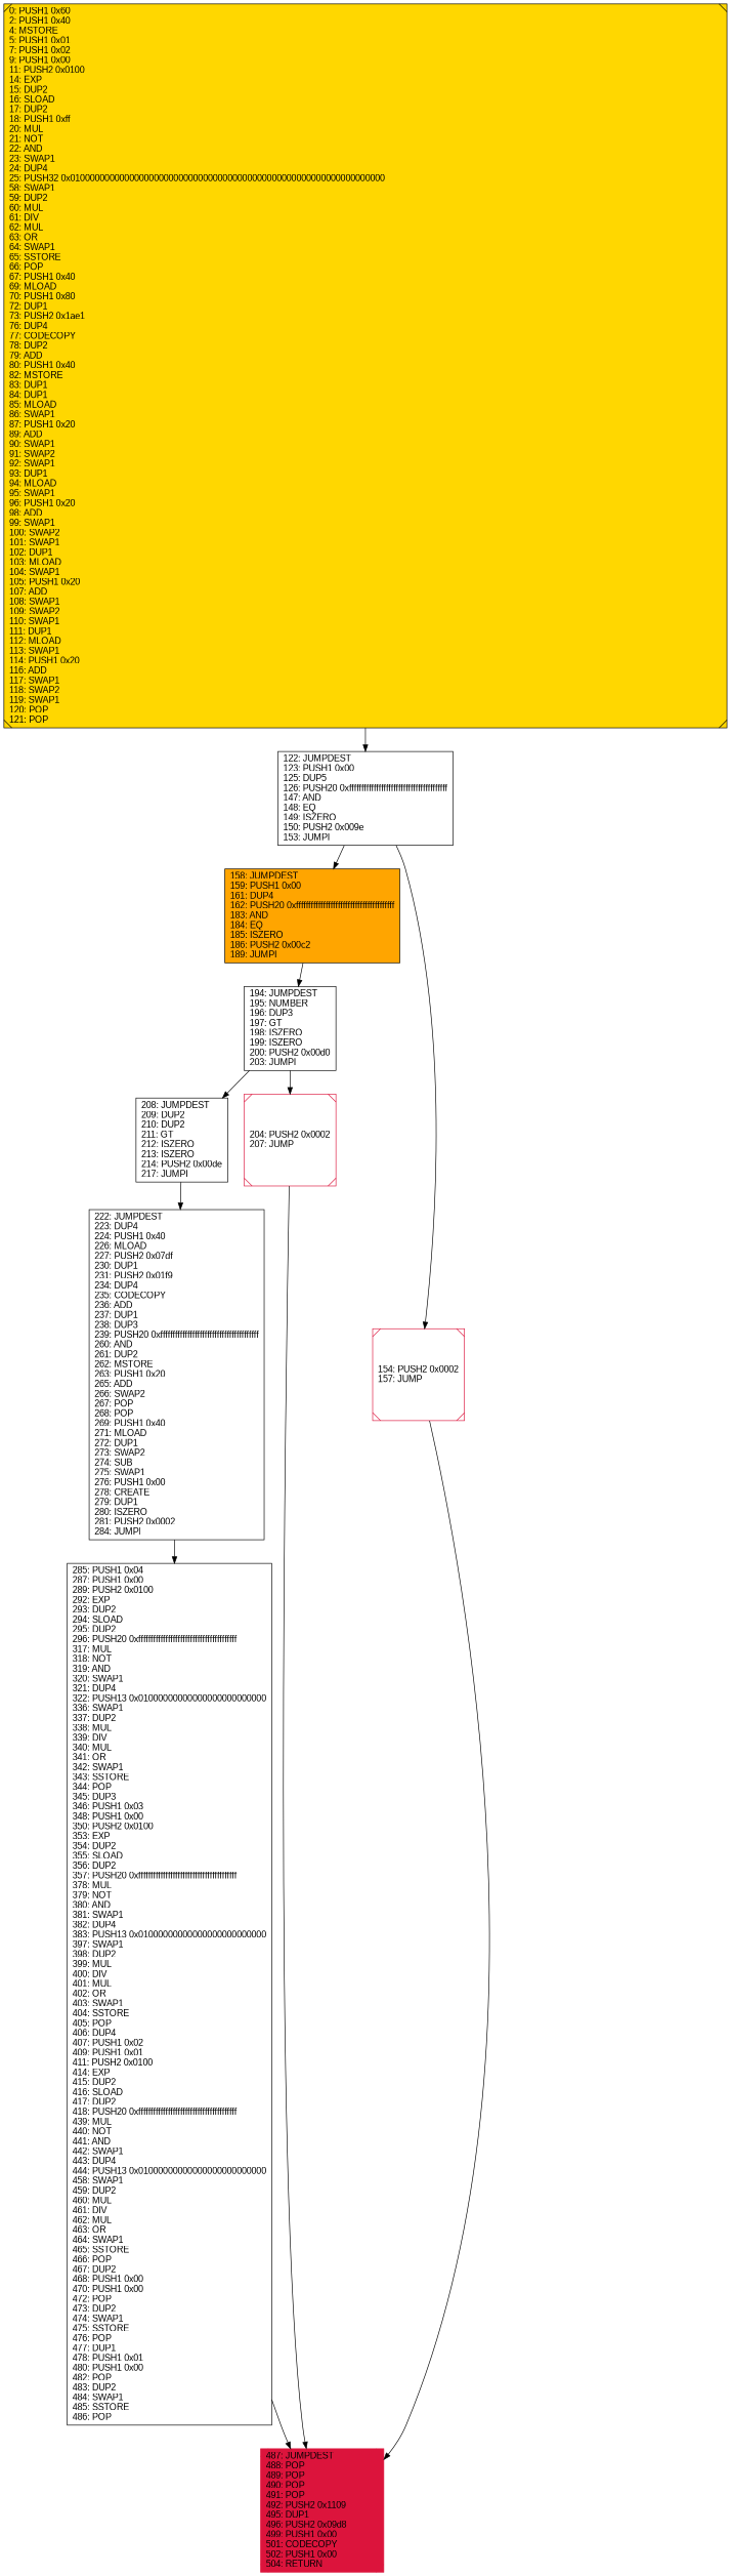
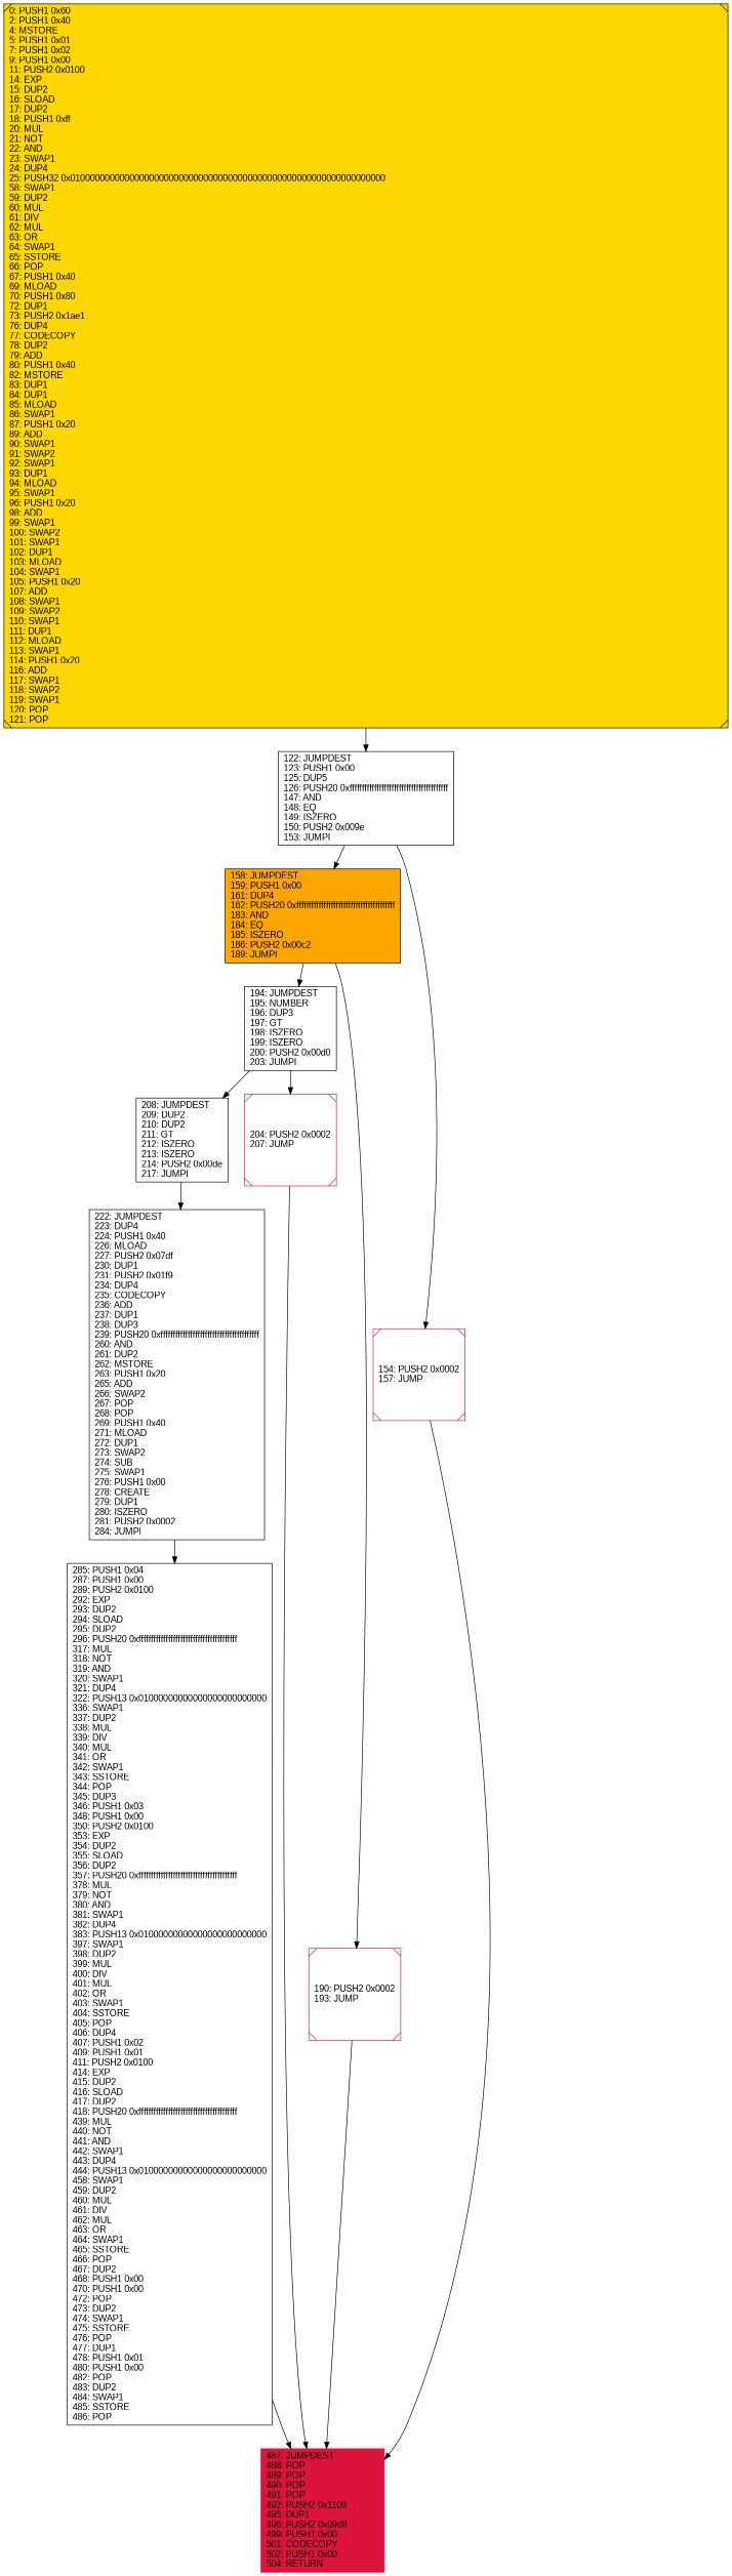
  digraph {
    rankdir=UD
    node [color=black fillcolor=white fontcolor=black fontname=arial shape=box style=filled]
    n1 [label="122: JUMPDEST\l123: PUSH1 0x00\l125: DUP5\l126: PUSH20 0xffffffffffffffffffffffffffffffffffffffff\l147: AND\l148: EQ\l149: ISZERO\l150: PUSH2 0x009e\l153: JUMPI\l"]
    n2 [fillcolor=orange label="158: JUMPDEST\l159: PUSH1 0x00\l161: DUP4\l162: PUSH20 0xffffffffffffffffffffffffffffffffffffffff\l183: AND\l184: EQ\l185: ISZERO\l186: PUSH2 0x00c2\l189: JUMPI\l"]
    n3 [color=crimson label="154: PUSH2 0x0002\l157: JUMP\l" shape=Msquare]
    n4 [label="194: JUMPDEST\l195: NUMBER\l196: DUP3\l197: GT\l198: ISZERO\l199: ISZERO\l200: PUSH2 0x00d0\l203: JUMPI\l"]
+   n5 [color=crimson label="190: PUSH2 0x0002\l193: JUMP\l" shape=Msquare]
    n6 [color=crimson fillcolor=crimson label="487: JUMPDEST\l488: POP\l489: POP\l490: POP\l491: POP\l492: PUSH2 0x1109\l495: DUP1\l496: PUSH2 0x09d8\l499: PUSH1 0x00\l501: CODECOPY\l502: PUSH1 0x00\l504: RETURN\l" shape=Msquare]
    n7 [label="285: PUSH1 0x04\l287: PUSH1 0x00\l289: PUSH2 0x0100\l292: EXP\l293: DUP2\l294: SLOAD\l295: DUP2\l296: PUSH20 0xffffffffffffffffffffffffffffffffffffffff\l317: MUL\l318: NOT\l319: AND\l320: SWAP1\l321: DUP4\l322: PUSH13 0x01000000000000000000000000\l336: SWAP1\l337: DUP2\l338: MUL\l339: DIV\l340: MUL\l341: OR\l342: SWAP1\l343: SSTORE\l344: POP\l345: DUP3\l346: PUSH1 0x03\l348: PUSH1 0x00\l350: PUSH2 0x0100\l353: EXP\l354: DUP2\l355: SLOAD\l356: DUP2\l357: PUSH20 0xffffffffffffffffffffffffffffffffffffffff\l378: MUL\l379: NOT\l380: AND\l381: SWAP1\l382: DUP4\l383: PUSH13 0x01000000000000000000000000\l397: SWAP1\l398: DUP2\l399: MUL\l400: DIV\l401: MUL\l402: OR\l403: SWAP1\l404: SSTORE\l405: POP\l406: DUP4\l407: PUSH1 0x02\l409: PUSH1 0x01\l411: PUSH2 0x0100\l414: EXP\l415: DUP2\l416: SLOAD\l417: DUP2\l418: PUSH20 0xffffffffffffffffffffffffffffffffffffffff\l439: MUL\l440: NOT\l441: AND\l442: SWAP1\l443: DUP4\l444: PUSH13 0x01000000000000000000000000\l458: SWAP1\l459: DUP2\l460: MUL\l461: DIV\l462: MUL\l463: OR\l464: SWAP1\l465: SSTORE\l466: POP\l467: DUP2\l468: PUSH1 0x00\l470: PUSH1 0x00\l472: POP\l473: DUP2\l474: SWAP1\l475: SSTORE\l476: POP\l477: DUP1\l478: PUSH1 0x01\l480: PUSH1 0x00\l482: POP\l483: DUP2\l484: SWAP1\l485: SSTORE\l486: POP\l"]
    n8 [label="208: JUMPDEST\l209: DUP2\l210: DUP2\l211: GT\l212: ISZERO\l213: ISZERO\l214: PUSH2 0x00de\l217: JUMPI\l"]
    n9 [label="222: JUMPDEST\l223: DUP4\l224: PUSH1 0x40\l226: MLOAD\l227: PUSH2 0x07df\l230: DUP1\l231: PUSH2 0x01f9\l234: DUP4\l235: CODECOPY\l236: ADD\l237: DUP1\l238: DUP3\l239: PUSH20 0xffffffffffffffffffffffffffffffffffffffff\l260: AND\l261: DUP2\l262: MSTORE\l263: PUSH1 0x20\l265: ADD\l266: SWAP2\l267: POP\l268: POP\l269: PUSH1 0x40\l271: MLOAD\l272: DUP1\l273: SWAP2\l274: SUB\l275: SWAP1\l276: PUSH1 0x00\l278: CREATE\l279: DUP1\l280: ISZERO\l281: PUSH2 0x0002\l284: JUMPI\l"]
    n10 [color=crimson label="204: PUSH2 0x0002\l207: JUMP\l" shape=Msquare]
    n11 [fillcolor=gold label="0: PUSH1 0x60\l2: PUSH1 0x40\l4: MSTORE\l5: PUSH1 0x01\l7: PUSH1 0x02\l9: PUSH1 0x00\l11: PUSH2 0x0100\l14: EXP\l15: DUP2\l16: SLOAD\l17: DUP2\l18: PUSH1 0xff\l20: MUL\l21: NOT\l22: AND\l23: SWAP1\l24: DUP4\l25: PUSH32 0x0100000000000000000000000000000000000000000000000000000000000000\l58: SWAP1\l59: DUP2\l60: MUL\l61: DIV\l62: MUL\l63: OR\l64: SWAP1\l65: SSTORE\l66: POP\l67: PUSH1 0x40\l69: MLOAD\l70: PUSH1 0x80\l72: DUP1\l73: PUSH2 0x1ae1\l76: DUP4\l77: CODECOPY\l78: DUP2\l79: ADD\l80: PUSH1 0x40\l82: MSTORE\l83: DUP1\l84: DUP1\l85: MLOAD\l86: SWAP1\l87: PUSH1 0x20\l89: ADD\l90: SWAP1\l91: SWAP2\l92: SWAP1\l93: DUP1\l94: MLOAD\l95: SWAP1\l96: PUSH1 0x20\l98: ADD\l99: SWAP1\l100: SWAP2\l101: SWAP1\l102: DUP1\l103: MLOAD\l104: SWAP1\l105: PUSH1 0x20\l107: ADD\l108: SWAP1\l109: SWAP2\l110: SWAP1\l111: DUP1\l112: MLOAD\l113: SWAP1\l114: PUSH1 0x20\l116: ADD\l117: SWAP1\l118: SWAP2\l119: SWAP1\l120: POP\l121: POP\l" shape=Msquare]
    n1 -> n2
    n1 -> n3
    n2 -> n4
+   n2 -> n5
    n3 -> n6
    n4 -> n8
    n4 -> n10
+   n5 -> n6
    n7 -> n6
    n8 -> n9
    n9 -> n7
    n10 -> n6
    n11 -> n1
  }
